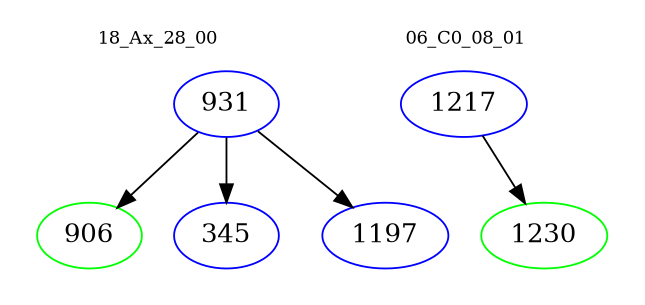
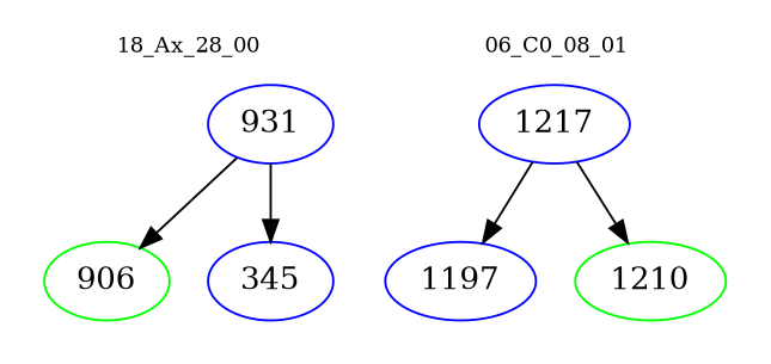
  digraph {
    node [color=blue]
    edge [color=black]
    n1 [label=931]
    n2 [color=green label=906]
    n3 [label=345]
    n4 [label=1217]
    n5 [label=1197]
-   n6 [color=green label=1230]
+   n6 [color=green label=1210]
    subgraph cluster_1 {
      color=white
      fontsize=10
      label="18_Ax_28_00"
      n1
      n2
      n3
    }
    subgraph cluster_2 {
      color=white
      fontsize=10
      label="06_C0_08_01"
      n4
      n5
      n6
    }
    n1 -> n2
    n1 -> n3
-   n1 -> n5
+   n4 -> n5
    n4 -> n6
  }
